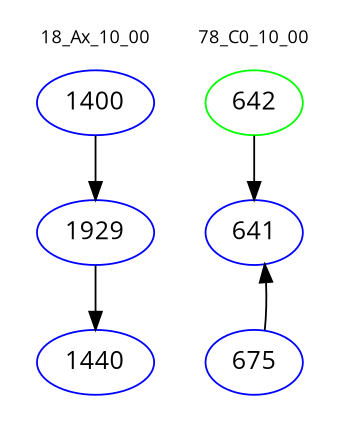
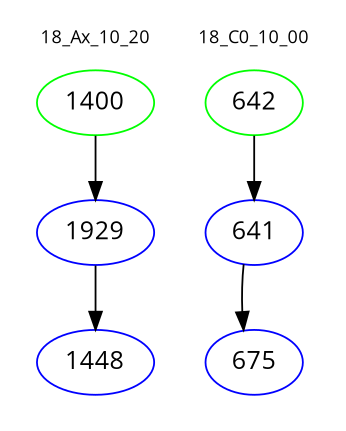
  digraph {
    fontname="Open Sans"
    node [color=blue fontname="Open Sans"]
    edge [color=black fontname="Open Sans"]
-   n1 [label=1400]
+   n1 [color=green label=1400]
    n2 [label=1929]
-   n3 [label=1440]
+   n3 [label=1448]
    n4 [color=green label=642]
    n5 [label=641]
    n6 [label=675]
    subgraph cluster_1 {
      color=white
      fontsize=10
-     label="18_Ax_10_00"
+     label="18_Ax_10_20"
      n1
      n2
      n3
    }
    subgraph cluster_2 {
      color=white
      fontsize=10
-     label="78_C0_10_00"
+     label="18_C0_10_00"
      n4
      n5
      n6
    }
    n1 -> n2
    n2 -> n3
    n4 -> n5
-   n6 -> n5
+   n5 -> n6
  }
